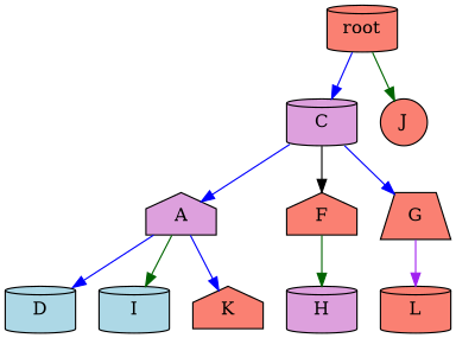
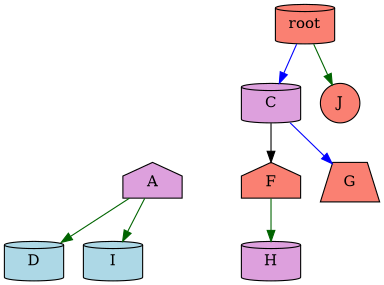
  strict digraph {
    node [fillcolor=salmon shape=cylinder style=filled]
    edge [color=blue]
    n1 [label=root]
    n2 [fillcolor=plum label=C]
    n3 [label=J shape=circle]
    n4 [fillcolor=plum label=A shape=house]
    n5 [label=F shape=house]
    n6 [label=G shape=trapezium]
    n7 [fillcolor=lightblue label=D]
    n8 [fillcolor=lightblue label=I]
-   n9 [label=K shape=house]
    n10 [fillcolor=plum label=H]
-   n11 [label=L]
    n1 -> n2
    n1 -> n3 [color=darkgreen]
-   n2 -> n4
    n2 -> n5 [color=black]
    n2 -> n6
-   n4 -> n7
+   n4 -> n7 [color=darkgreen]
    n4 -> n8 [color=darkgreen]
-   n4 -> n9
    n5 -> n10 [color=darkgreen]
-   n6 -> n11 [color=purple]
  }
